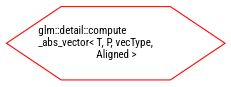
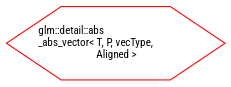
  digraph {
    rankdir=LR
    fontname="Roboto Condensed"
-   n1 [color=red fillcolor=white fontname="Roboto Condensed" fontsize=10 height=0.2 label="glm::detail::compute\l_abs_vector\< T, P, vecType,\l Aligned \>" shape=hexagon style=filled width=0.4]
+   n1 [color=red fillcolor=white fontname="Roboto Condensed" fontsize=10 height=0.2 label="glm::detail::abs\l_abs_vector\< T, P, vecType,\l Aligned \>" shape=hexagon style=filled width=0.4]
  }
